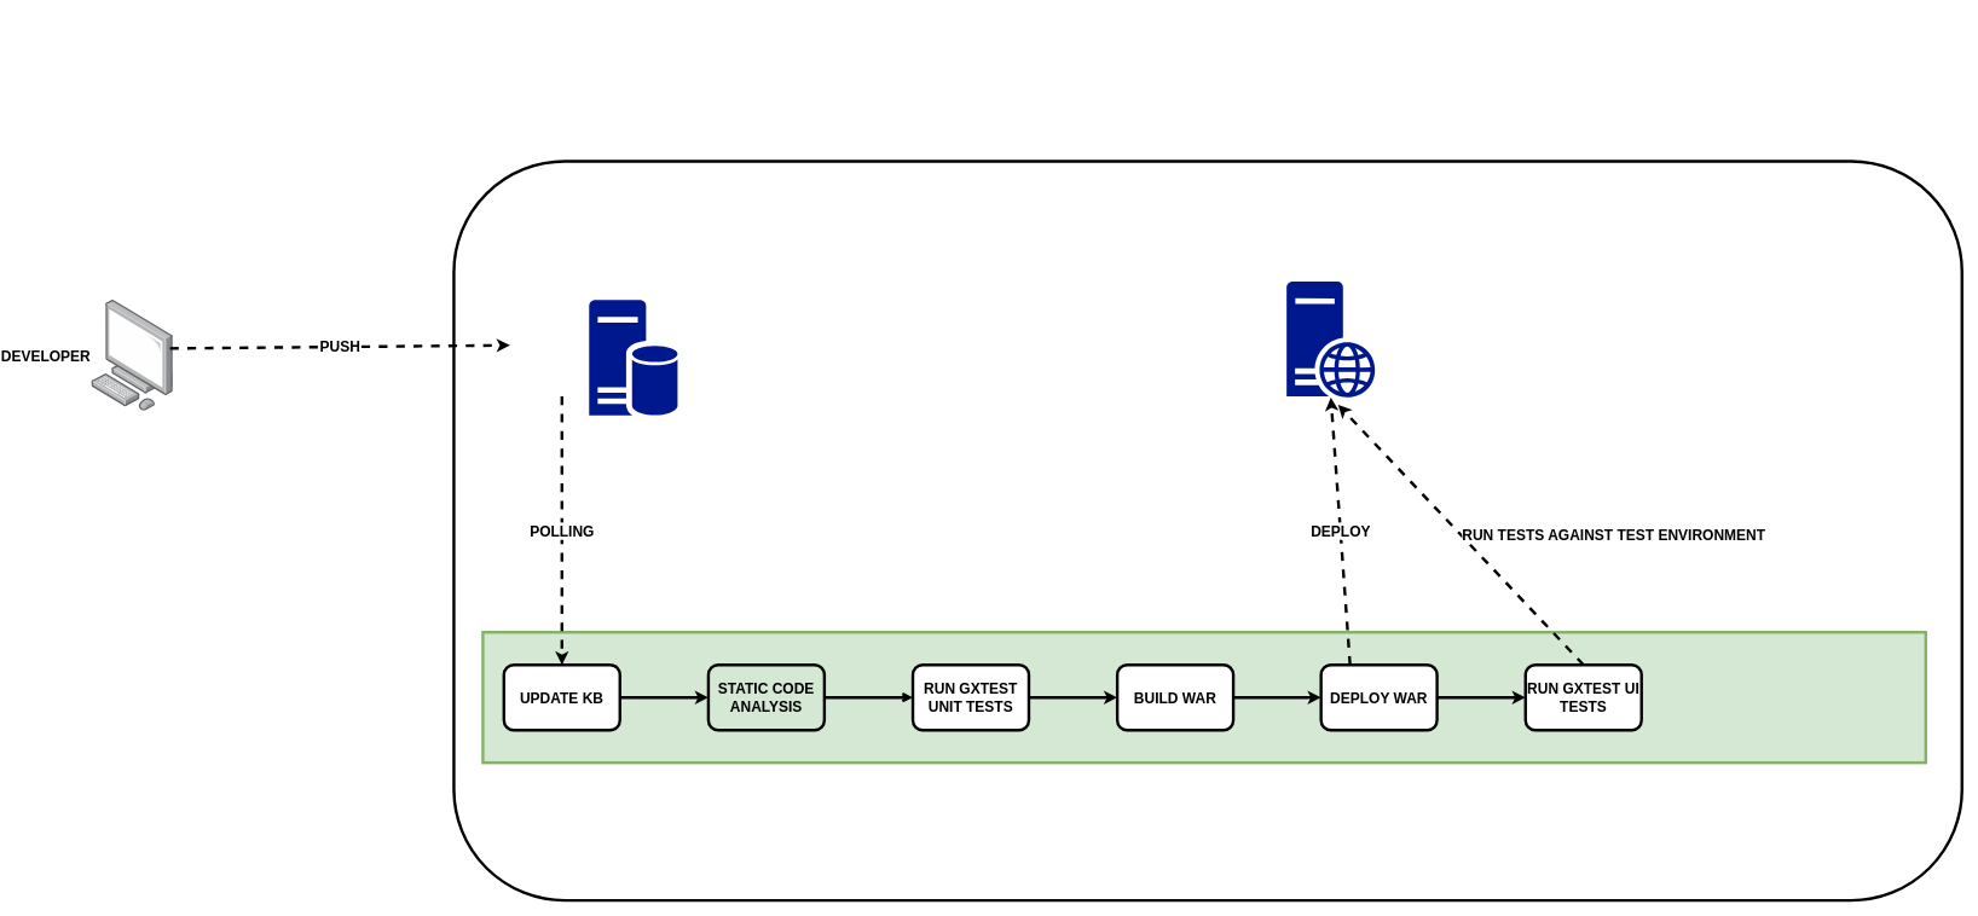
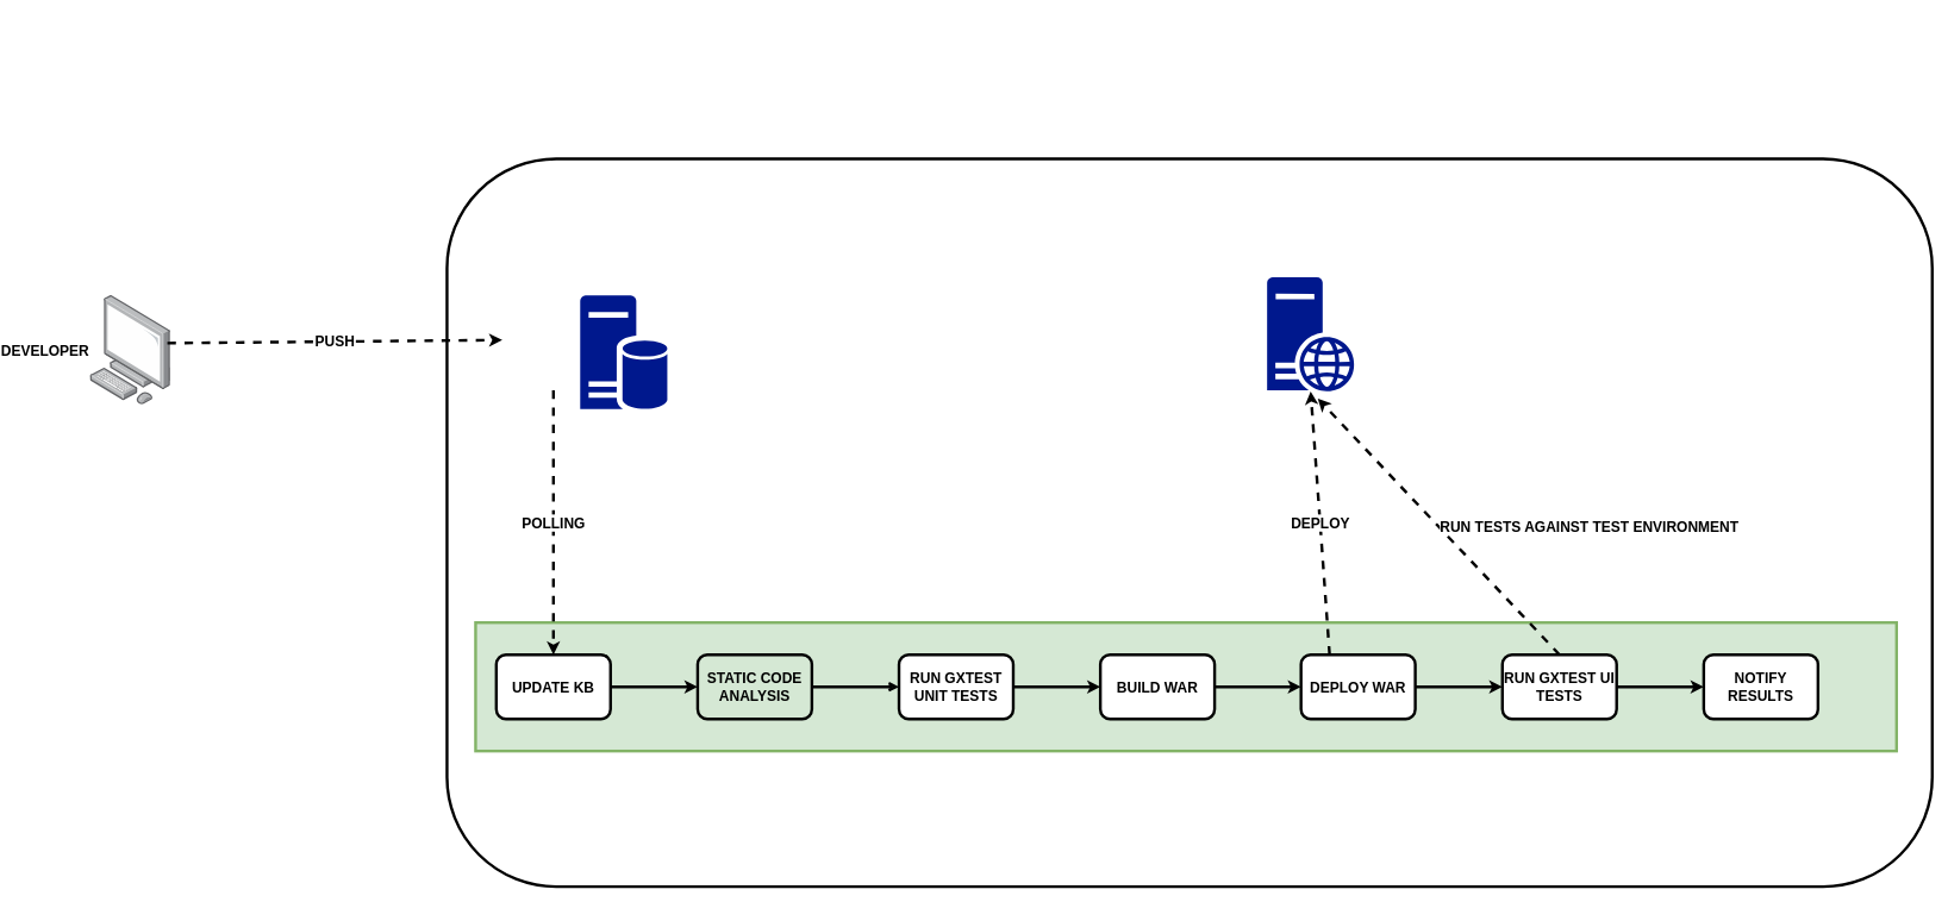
  <mxCell id="0" />
  <mxCell id="1" parent="0" />
  <mxCell id="2" value="&lt;font style=&quot;font-size: 20px&quot;&gt;&lt;b style=&quot;font-size: 20px&quot;&gt;DEVELOPER&lt;/b&gt;&lt;/font&gt;" style="points=[];aspect=fixed;html=1;align=right;shadow=0;dashed=0;image;image=img/lib/allied_telesis/computer_and_terminals/Personal_Computer.svg;labelPosition=left;verticalLabelPosition=middle;verticalAlign=middle;fontSize=20;" parent="1" vertex="1"><mxGeometry x="20" y="413.5" width="113" height="153" as="geometry" /></mxCell>
  <mxCell id="3" value="" style="rounded=1;whiteSpace=wrap;html=1;strokeWidth=4;" vertex="1" parent="1"><mxGeometry x="520" y="222" width="2080" height="1020" as="geometry" /></mxCell>
  <mxCell id="4" value="" style="aspect=fixed;pointerEvents=1;shadow=0;dashed=0;html=1;strokeColor=none;labelPosition=center;verticalLabelPosition=bottom;verticalAlign=top;align=center;shape=mxgraph.mscae.enterprise.web_server;fillColor=#00188D;" vertex="1" parent="1"><mxGeometry x="1668.5" y="388" width="122" height="160" as="geometry" /></mxCell>
  <mxCell id="5" value="" style="shape=image;imageAspect=0;aspect=fixed;verticalLabelPosition=bottom;verticalAlign=top;image=https://upload.wikimedia.org/wikipedia/commons/thumb/7/7b/Tomcat-logo.svg/1200px-Tomcat-logo.svg.png;" vertex="1" parent="1"><mxGeometry x="1674.5" y="370.5" width="209" height="140" as="geometry" /></mxCell>
  <mxCell id="6" value="" style="aspect=fixed;pointerEvents=1;shadow=0;dashed=0;html=1;strokeColor=none;labelPosition=center;verticalLabelPosition=bottom;verticalAlign=top;align=center;shape=mxgraph.mscae.enterprise.database_server;fillColor=#00188D;" vertex="1" parent="1"><mxGeometry x="706.5" y="413.5" width="122" height="160" as="geometry" /></mxCell>
  <mxCell id="7" value="" style="shape=image;verticalLabelPosition=bottom;labelBackgroundColor=#B9E0A5;verticalAlign=top;aspect=fixed;imageAspect=0;image=https://genexus.es/wp-content/uploads/2013/06/gxserver.png;labelBorderColor=#000000;" parent="1" vertex="1"><mxGeometry x="597.5" y="405.5" width="143" height="141" as="geometry" /></mxCell>
  <mxCell id="8" value="PUSH" style="endArrow=classic;html=1;entryX=0;entryY=0.5;entryDx=0;entryDy=0;strokeWidth=4;dashed=1;fontSize=20;fontStyle=1;exitX=0.959;exitY=0.437;exitDx=0;exitDy=0;exitPerimeter=0;" edge="1" parent="1" source="2" target="7"><mxGeometry width="50" height="50" relative="1" as="geometry"><mxPoint x="170.5" y="481" as="sourcePoint" /><mxPoint x="230.5" y="1120" as="targetPoint" /></mxGeometry></mxCell>
  <mxCell id="9" value="" style="rounded=0;whiteSpace=wrap;html=1;strokeWidth=4;fontSize=20;fillColor=#d5e8d4;strokeColor=#82b366;" vertex="1" parent="1"><mxGeometry x="560" y="872" width="1990" height="180" as="geometry" /></mxCell>
  <mxCell id="10" value="&lt;b&gt;RUN GXTEST UNIT TESTS&lt;/b&gt;" style="rounded=1;whiteSpace=wrap;html=1;fontSize=20;strokeWidth=4;" vertex="1" parent="1"><mxGeometry x="1153" y="917" width="160" height="90" as="geometry" /></mxCell>
+ <mxCell id="11" value="&lt;b style=&quot;font-size: 20px&quot;&gt;&lt;font style=&quot;font-size: 20px&quot;&gt;NOTIFY RESULTS&lt;br&gt;&lt;/font&gt;&lt;/b&gt;" style="rounded=1;whiteSpace=wrap;html=1;fontSize=20;strokeWidth=4;" vertex="1" parent="1"><mxGeometry x="2280" y="917" width="160" height="90" as="geometry" /></mxCell>
  <mxCell id="12" value="&lt;b style=&quot;font-size: 20px;&quot;&gt;&lt;font style=&quot;font-size: 20px;&quot;&gt;UPDATE KB&lt;/font&gt;&lt;/b&gt;" style="rounded=1;whiteSpace=wrap;html=1;fontSize=20;strokeWidth=4;" vertex="1" parent="1"><mxGeometry x="589" y="917" width="160" height="90" as="geometry" /></mxCell>
  <mxCell id="13" value="&lt;b style=&quot;font-size: 20px&quot;&gt;&lt;font style=&quot;font-size: 20px&quot;&gt;BUILD WAR&lt;/font&gt;&lt;/b&gt;" style="rounded=1;whiteSpace=wrap;html=1;fontSize=20;strokeWidth=4;" vertex="1" parent="1"><mxGeometry x="1435" y="917" width="160" height="90" as="geometry" /></mxCell>
  <mxCell id="14" value="&lt;b style=&quot;font-size: 20px&quot;&gt;&lt;font style=&quot;font-size: 20px&quot;&gt;DEPLOY WAR&lt;/font&gt;&lt;/b&gt;" style="rounded=1;whiteSpace=wrap;html=1;fontSize=20;strokeWidth=4;" vertex="1" parent="1"><mxGeometry x="1716" y="917" width="160" height="90" as="geometry" /></mxCell>
  <mxCell id="15" value="&lt;b style=&quot;font-size: 20px&quot;&gt;&lt;font style=&quot;font-size: 20px&quot;&gt;RUN GXTEST UI TESTS&lt;/font&gt;&lt;/b&gt;" style="rounded=1;whiteSpace=wrap;html=1;fontSize=20;strokeWidth=4;" vertex="1" parent="1"><mxGeometry x="1998" y="917" width="160" height="90" as="geometry" /></mxCell>
  <mxCell id="16" value="" style="shape=image;verticalLabelPosition=bottom;labelBackgroundColor=#ffffff;verticalAlign=top;aspect=fixed;imageAspect=0;image=https://cdn-images-1.medium.com/max/1600/1*LOFbTP2SxXcFpM_qTsUSuw.png;" parent="1" vertex="1"><mxGeometry x="1115" y="20.5" width="350" height="350" as="geometry" /></mxCell>
  <mxCell id="17" value="POLLING" style="endArrow=classic;html=1;entryX=0.5;entryY=0;entryDx=0;entryDy=0;strokeWidth=4;dashed=1;fontSize=20;fontStyle=1;exitX=0.5;exitY=1;exitDx=0;exitDy=0;" edge="1" parent="1" source="7" target="12"><mxGeometry width="50" height="50" relative="1" as="geometry"><mxPoint x="180.5" y="491" as="sourcePoint" /><mxPoint x="607.5" y="486" as="targetPoint" /></mxGeometry></mxCell>
  <mxCell id="18" value="" style="endArrow=open;html=1;strokeWidth=4;entryX=0;entryY=0.5;entryDx=0;entryDy=0;exitX=1;exitY=0.5;exitDx=0;exitDy=0;" edge="1" parent="1" source="25" target="10"><mxGeometry width="50" height="50" relative="1" as="geometry"><mxPoint x="1170" y="2346.5" as="sourcePoint" /><mxPoint x="1300" y="2346.5" as="targetPoint" /></mxGeometry></mxCell>
  <mxCell id="19" value="" style="endArrow=classic;html=1;strokeWidth=4;entryX=0;entryY=0.5;entryDx=0;entryDy=0;exitX=1;exitY=0.5;exitDx=0;exitDy=0;" edge="1" parent="1" source="10" target="13"><mxGeometry width="50" height="50" relative="1" as="geometry"><mxPoint x="998.5" y="972" as="sourcePoint" /><mxPoint x="1129" y="972" as="targetPoint" /></mxGeometry></mxCell>
  <mxCell id="20" value="" style="endArrow=classic;html=1;strokeWidth=4;entryX=0;entryY=0.5;entryDx=0;entryDy=0;exitX=1;exitY=0.5;exitDx=0;exitDy=0;" edge="1" parent="1" source="13" target="14"><mxGeometry width="50" height="50" relative="1" as="geometry"><mxPoint x="1008.5" y="982" as="sourcePoint" /><mxPoint x="1139" y="982" as="targetPoint" /></mxGeometry></mxCell>
+ <mxCell id="21" value="" style="endArrow=classic;html=1;strokeWidth=4;entryX=0;entryY=0.5;entryDx=0;entryDy=0;exitX=1;exitY=0.5;exitDx=0;exitDy=0;" edge="1" parent="1" source="15" target="11"><mxGeometry width="50" height="50" relative="1" as="geometry"><mxPoint x="2160" y="962" as="sourcePoint" /><mxPoint x="1149" y="992" as="targetPoint" /></mxGeometry></mxCell>
  <mxCell id="22" value="" style="endArrow=classic;html=1;strokeWidth=4;entryX=0;entryY=0.5;entryDx=0;entryDy=0;exitX=1;exitY=0.5;exitDx=0;exitDy=0;" edge="1" parent="1" source="14" target="15"><mxGeometry width="50" height="50" relative="1" as="geometry"><mxPoint x="1018.5" y="992" as="sourcePoint" /><mxPoint x="1149" y="992" as="targetPoint" /></mxGeometry></mxCell>
  <mxCell id="23" value="DEPLOY" style="endArrow=classic;html=1;entryX=0.5;entryY=1;entryDx=0;entryDy=0;strokeWidth=4;dashed=1;fontSize=20;fontStyle=1;exitX=0.25;exitY=0;exitDx=0;exitDy=0;entryPerimeter=0;" edge="1" parent="1" source="14" target="4"><mxGeometry width="50" height="50" relative="1" as="geometry"><mxPoint x="918.5" y="548.5" as="sourcePoint" /><mxPoint x="918.5" y="927" as="targetPoint" /></mxGeometry></mxCell>
  <mxCell id="24" value="RUN TESTS AGAINST TEST ENVIRONMENT" style="endArrow=classic;html=1;entryX=0.5;entryY=1;entryDx=0;entryDy=0;strokeWidth=4;dashed=1;fontSize=20;fontStyle=1;exitX=0.5;exitY=0;exitDx=0;exitDy=0;entryPerimeter=0;labelPosition=right;verticalLabelPosition=middle;align=left;verticalAlign=middle;" edge="1" parent="1" source="15"><mxGeometry width="50" height="50" relative="1" as="geometry"><mxPoint x="1749" y="927" as="sourcePoint" /><mxPoint x="1739.5" y="558" as="targetPoint" /></mxGeometry></mxCell>
  <mxCell id="25" value="&lt;b style=&quot;font-size: 20px&quot;&gt;&lt;font style=&quot;font-size: 20px&quot;&gt;STATIC CODE ANALYSIS&lt;/font&gt;&lt;/b&gt;" style="rounded=1;whiteSpace=wrap;html=1;fontSize=20;strokeWidth=4;fillColor=#d5e8d4;" vertex="1" parent="1"><mxGeometry x="871" y="917" width="160" height="90" as="geometry" /></mxCell>
  <mxCell id="26" value="" style="endArrow=classic;html=1;strokeWidth=4;entryX=0;entryY=0.5;entryDx=0;entryDy=0;exitX=1;exitY=0.5;exitDx=0;exitDy=0;" edge="1" parent="1" source="12" target="25"><mxGeometry width="50" height="50" relative="1" as="geometry"><mxPoint x="749" y="962" as="sourcePoint" /><mxPoint x="1119" y="962" as="targetPoint" /></mxGeometry></mxCell>
